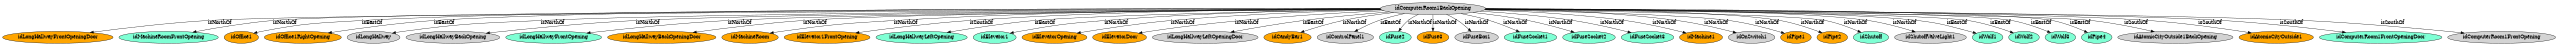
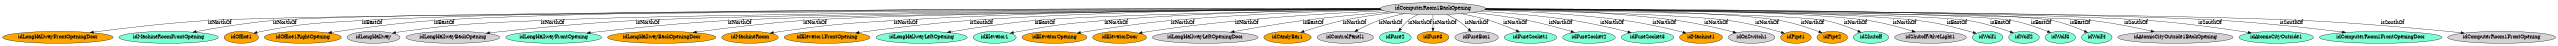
  strict digraph {
    node [fillcolor=aquamarine node_type=entity_node style=filled]
    edge [edge_type=relationship]
    idComputerRoom1BackOpening [fillcolor=lightgrey]
    idLongHallwayFrontOpeningDoor [fillcolor=orange]
    idMachineRoomFrontOpening
    idOffice1 [fillcolor=orange]
    idOffice1RightOpening [fillcolor=orange]
    idLongHallway [fillcolor=lightgrey]
    idLongHallwayBackOpening [fillcolor=lightgrey]
    idLongHallwayFrontOpening
    idLongHallwayBackOpeningDoor [fillcolor=orange]
    idMachineRoom [fillcolor=orange]
    idElevator1FrontOpening [fillcolor=orange]
    idLongHallwayLeftOpening
    idElevator1
    idElevatorOpening [fillcolor=orange]
    idElevatorDoor [fillcolor=orange]
    idLongHallwayLeftOpeningDoor [fillcolor=lightgrey]
    idCandyBar1 [fillcolor=orange]
    idControlPanel1 [fillcolor=lightgrey]
    idFuse2
    idFuse3 [fillcolor=orange]
    idFuseBox1 [fillcolor=lightgrey]
    idFuseSocket1
    idFuseSocket2
    idFuseSocket3
    idMachine1 [fillcolor=orange]
    idOnSwitch1 [fillcolor=lightgrey]
    idPipe1 [fillcolor=orange]
    idPipe2 [fillcolor=orange]
    idShutoff
    idShutoffValveLight1 [fillcolor=lightgrey]
    idWolf1
    idWolf2
    idWolf3
-   idWolf4 [label=idPipe4]
+   idWolf4
    idAtomicCityOutside1BackOpening [fillcolor=lightgrey]
-   idAtomicCityOutside1 [fillcolor=orange]
+   idAtomicCityOutside1
    idComputerRoom1FrontOpeningDoor
    idComputerRoom1FrontOpening [fillcolor=lightgrey]
    idComputerRoom1BackOpening -> idLongHallwayFrontOpeningDoor [label=isNorthOf]
    idComputerRoom1BackOpening -> idMachineRoomFrontOpening [label=isNorthOf]
    idComputerRoom1BackOpening -> idOffice1 [label=isEastOf]
    idComputerRoom1BackOpening -> idOffice1RightOpening [label=isEastOf]
    idComputerRoom1BackOpening -> idLongHallway [label=isNorthOf]
    idComputerRoom1BackOpening -> idLongHallwayBackOpening [label=isNorthOf]
    idComputerRoom1BackOpening -> idLongHallwayFrontOpening [label=isNorthOf]
    idComputerRoom1BackOpening -> idLongHallwayBackOpeningDoor [label=isNorthOf]
    idComputerRoom1BackOpening -> idMachineRoom [label=isNorthOf]
    idComputerRoom1BackOpening -> idElevator1FrontOpening [label=isSouthOf]
    idComputerRoom1BackOpening -> idLongHallwayLeftOpening [label=isEastOf]
    idComputerRoom1BackOpening -> idElevator1 [label=isNorthOf]
    idComputerRoom1BackOpening -> idElevatorOpening [label=isNorthOf]
    idComputerRoom1BackOpening -> idElevatorDoor [label=isNorthOf]
    idComputerRoom1BackOpening -> idLongHallwayLeftOpeningDoor [label=isEastOf]
    idComputerRoom1BackOpening -> idCandyBar1 [label=isNorthOf]
-   idComputerRoom1BackOpening -> idControlPanel1 [label=isEastOf]
+   idComputerRoom1BackOpening -> idControlPanel1 [label=isNorthOf]
    idComputerRoom1BackOpening -> idFuse2 [label=isNorthOf]
    idComputerRoom1BackOpening -> idFuse3 [label=isNorthOf]
    idComputerRoom1BackOpening -> idFuseBox1 [label=isNorthOf]
    idComputerRoom1BackOpening -> idFuseSocket1 [label=isNorthOf]
    idComputerRoom1BackOpening -> idFuseSocket2 [label=isNorthOf]
    idComputerRoom1BackOpening -> idFuseSocket3 [label=isNorthOf]
    idComputerRoom1BackOpening -> idMachine1 [label=isNorthOf]
    idComputerRoom1BackOpening -> idOnSwitch1 [label=isNorthOf]
    idComputerRoom1BackOpening -> idPipe1 [label=isNorthOf]
    idComputerRoom1BackOpening -> idPipe2 [label=isNorthOf]
    idComputerRoom1BackOpening -> idShutoff [label=isNorthOf]
    idComputerRoom1BackOpening -> idShutoffValveLight1 [label=isNorthOf]
    idComputerRoom1BackOpening -> idWolf1 [label=isEastOf]
    idComputerRoom1BackOpening -> idWolf2 [label=isEastOf]
    idComputerRoom1BackOpening -> idWolf3 [label=isEastOf]
    idComputerRoom1BackOpening -> idWolf4 [label=isEastOf]
    idComputerRoom1BackOpening -> idAtomicCityOutside1BackOpening [label=isSouthOf]
    idComputerRoom1BackOpening -> idAtomicCityOutside1 [label=isSouthOf]
    idComputerRoom1BackOpening -> idComputerRoom1FrontOpeningDoor [label=isSouthOf]
    idComputerRoom1BackOpening -> idComputerRoom1FrontOpening [label=isSouthOf]
  }
